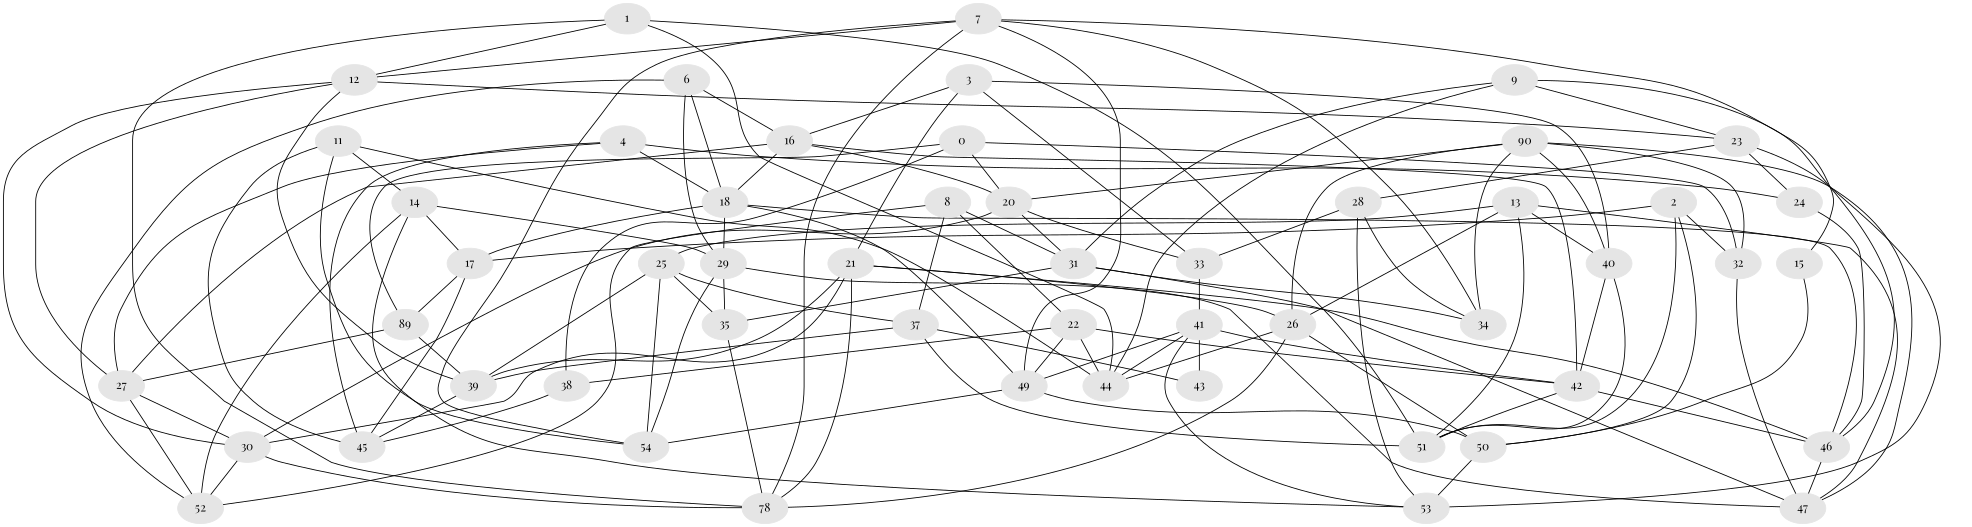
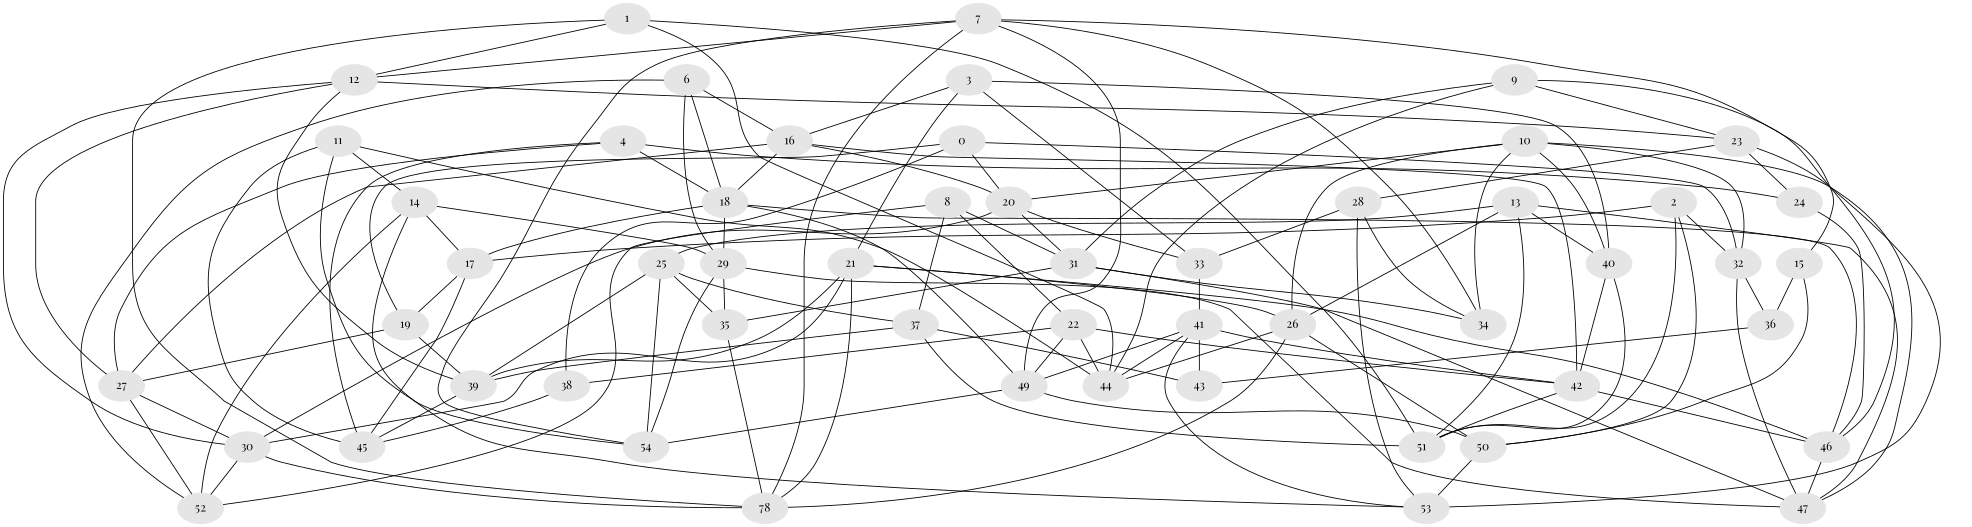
  graph {
    fontname="Playfair Display"
    node [color=gray90 fontname="Playfair Display" style=filled]
    edge [fontname="Playfair Display" weight=1.0]
    1
    12
    44
    n4 [label=78]
    51
    27
    23
    30
    39
    2
    17
    32
    50
    45
-   19 [label=89]
+   19
    47
+   36
    53
    3
    16
    21
    33
    40
    18
    20
    42
    46
    26
    41
    4
    24
    29
    49
    52
    n35 [label=0]
    38
    31
    6
    54
    35
    7
    15
    34
    8
    22
    37
    43
    9
    28
-   10 [label=90]
+   10
    11
    14
    13
    25
    1 -- 12
    1 -- 44
    1 -- n4
    1 -- 51
    12 -- 27
    12 -- 23
    12 -- 30
    12 -- 39
    27 -- 30
    27 -- 52
    23 -- 53
    23 -- 24 [weight=2.0]
    23 -- 28
    30 -- n4
    30 -- 52
    39 -- 45
    2 -- 51
    2 -- 17
    2 -- 32
    2 -- 50
    17 -- 45 [weight=2.0]
    17 -- 19
    32 -- 47
+   32 -- 36 [weight=2.0]
    50 -- 53 [weight=2.0]
    19 -- 27
    19 -- 39
+   36 -- 43
    3 -- 16
    3 -- 21
    3 -- 33
    3 -- 40
    16 -- 27
    16 -- 18
    16 -- 20
    16 -- 42
    21 -- n4
    21 -- 30
    21 -- 39
    21 -- 46
    21 -- 26
    33 -- 41
    40 -- 51
    40 -- 42
    18 -- 17
    18 -- 46
    18 -- 29
    18 -- 49
    20 -- 30
    20 -- 33
    20 -- 31
    42 -- 51
    42 -- 46
    46 -- 47
    26 -- 44
    26 -- n4
    26 -- 50
    41 -- 44
    41 -- 53
    41 -- 42
    41 -- 49
    41 -- 43
    4 -- 27
    4 -- 45
    4 -- 18
    4 -- 24
    24 -- 46
    29 -- 47
    29 -- 54
    29 -- 35
    49 -- 50
    49 -- 54
    n35 -- 32
    n35 -- 19
    n35 -- 20
    n35 -- 38
    38 -- 45
    31 -- 47
    31 -- 35
    31 -- 34
    6 -- 16
    6 -- 18
    6 -- 29
    6 -- 52
    35 -- n4
    7 -- 12
    7 -- n4
    7 -- 49
    7 -- 54
    7 -- 15
    7 -- 34
    15 -- 50
+   15 -- 36
    8 -- 52
    8 -- 31
    8 -- 22
    8 -- 37
    22 -- 44
    22 -- 42
    22 -- 49
    22 -- 38 [weight=2.0]
    37 -- 51
    37 -- 39
    37 -- 43 [weight=2.0]
    9 -- 44
    9 -- 23
    9 -- 46
    9 -- 31
    28 -- 53
    28 -- 33
    28 -- 34
    10 -- 32
    10 -- 47
    10 -- 40
    10 -- 20
    10 -- 26
    10 -- 34
    11 -- 44
    11 -- 45
    11 -- 54
    11 -- 14
    14 -- 17
    14 -- 53
    14 -- 29
    14 -- 52 [weight=2.0]
    13 -- 51
    13 -- 47
    13 -- 40 [weight=2.0]
    13 -- 26
    13 -- 25
    25 -- 39
    25 -- 54 [weight=2.0]
    25 -- 35
    25 -- 37
  }
